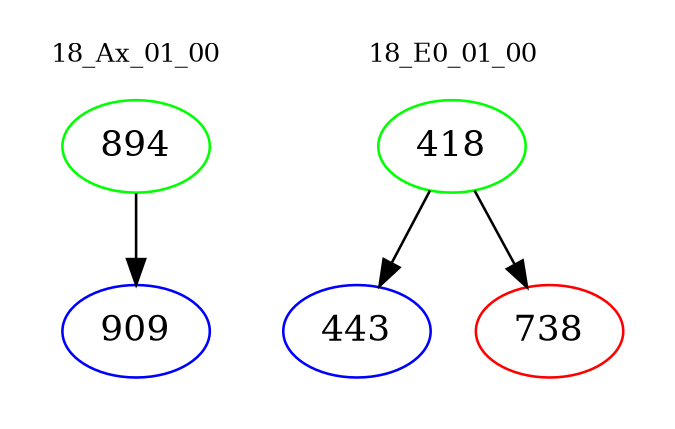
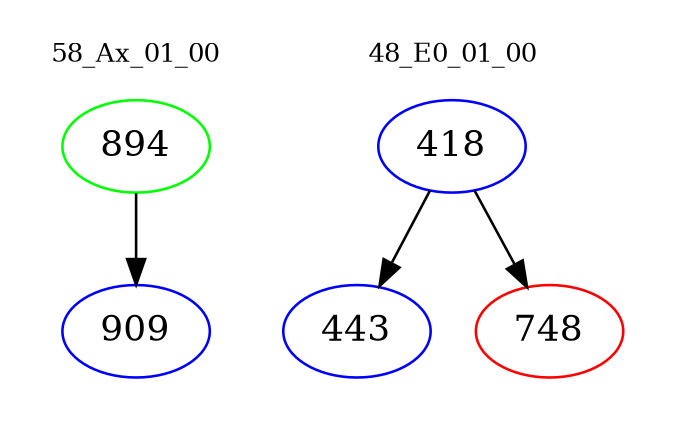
  digraph {
    node [color=green]
    edge [color=black]
    n1 [label=894]
    n2 [color=blue label=909]
-   n3 [label=418]
+   n3 [color=blue label=418]
    n4 [color=blue label=443]
-   n5 [color=red label=738]
+   n5 [color=red label=748]
    subgraph cluster_1 {
      color=white
      fontsize=10
-     label="18_Ax_01_00"
+     label="58_Ax_01_00"
      n1
      n2
    }
    subgraph cluster_2 {
      color=white
      fontsize=10
-     label="18_E0_01_00"
+     label="48_E0_01_00"
      n3
      n4
      n5
    }
    n1 -> n2
    n3 -> n4
    n3 -> n5
  }
